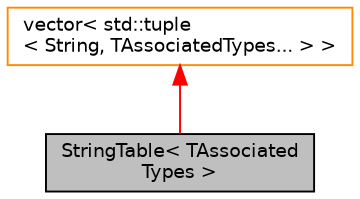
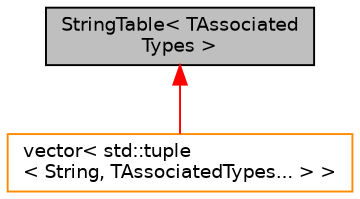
  digraph {
    node [fontname=Helvetica fontsize=10 shape=box style=filled]
    n1 [color=black fillcolor=grey75 fontcolor=black height=0.2 label="StringTable\< TAssociated\lTypes \>" width=0.4]
    n2 [color=darkorange fillcolor=white height=0.2 label="vector\< std::tuple\l\< String, TAssociatedTypes... \> \>" width=0.4]
-   n2 -> n1 [color=red dir=back fontname=Helvetica fontsize=10 labelfontname=Helvetica labelfontsize=10 style=solid]
+   n1 -> n2 [color=red dir=back fontname=Helvetica fontsize=10 labelfontname=Helvetica labelfontsize=10 style=solid]
  }
